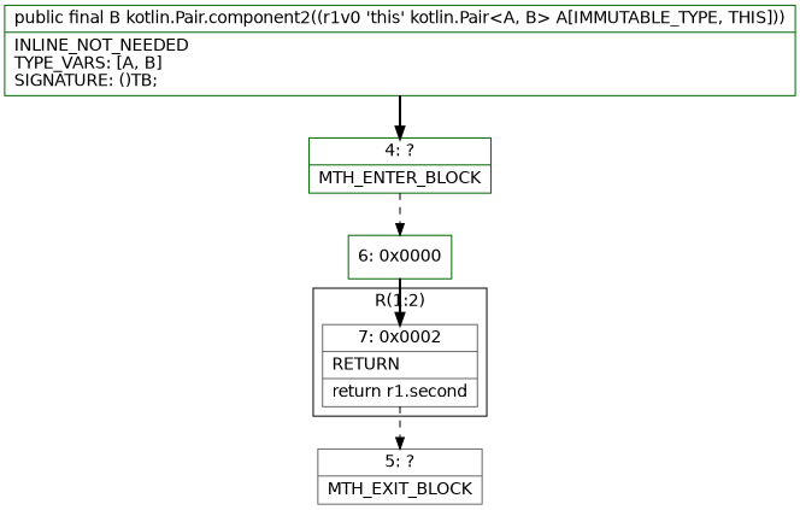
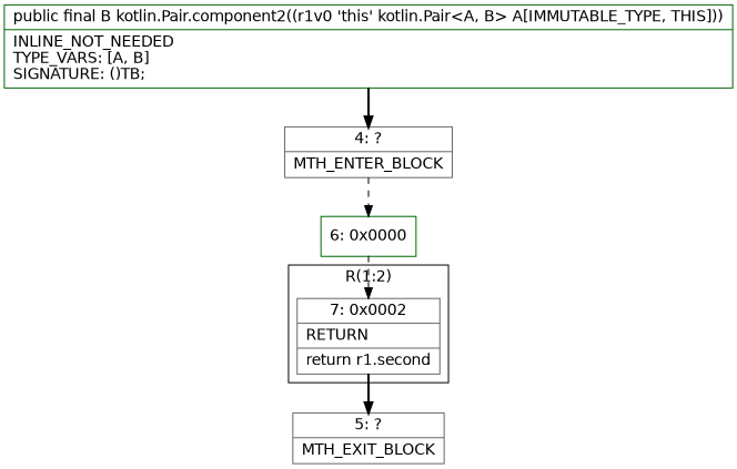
  digraph {
    fontname="DejaVu Sans"
    node [color=gray40 fontname="DejaVu Sans" shape=record]
    edge [fontname="DejaVu Sans" style=dashed]
    n1 [label="{7\:\ 0x0002|RETURN\l|return r1.second\l}"]
    n2 [label="{5\:\ ?|MTH_EXIT_BLOCK\l}"]
-   n3 [color=darkgreen label="{4\:\ ?|MTH_ENTER_BLOCK\l}"]
+   n3 [label="{4\:\ ?|MTH_ENTER_BLOCK\l}"]
    n4 [color=darkgreen label="{6\:\ 0x0000}"]
    n5 [color=darkgreen label="{public final B kotlin.Pair.component2((r1v0 'this' kotlin.Pair\<A, B\> A[IMMUTABLE_TYPE, THIS]))  | INLINE_NOT_NEEDED\lTYPE_VARS: [A, B]\lSIGNATURE: ()TB;\l}"]
    subgraph cluster_1 {
      label="R(1:2)"
      n1
    }
-   n1 -> n2
+   n1 -> n2 [style=bold]
    n3 -> n4
-   n4 -> n1 [style=bold]
+   n4 -> n1
    n5 -> n3 [style=bold]
  }
